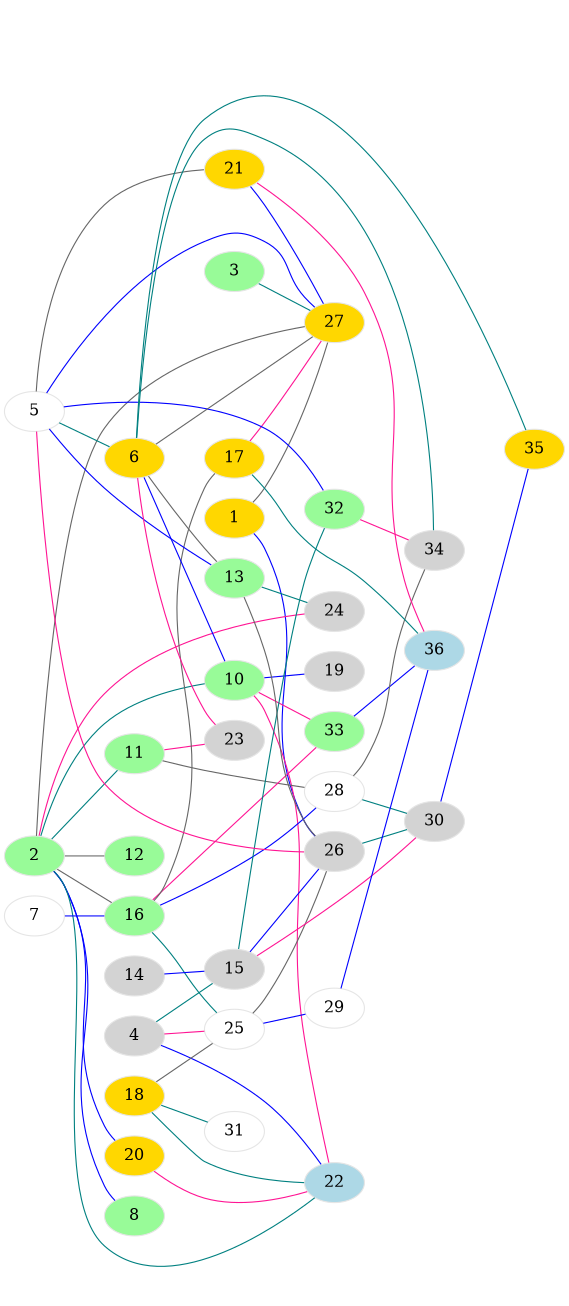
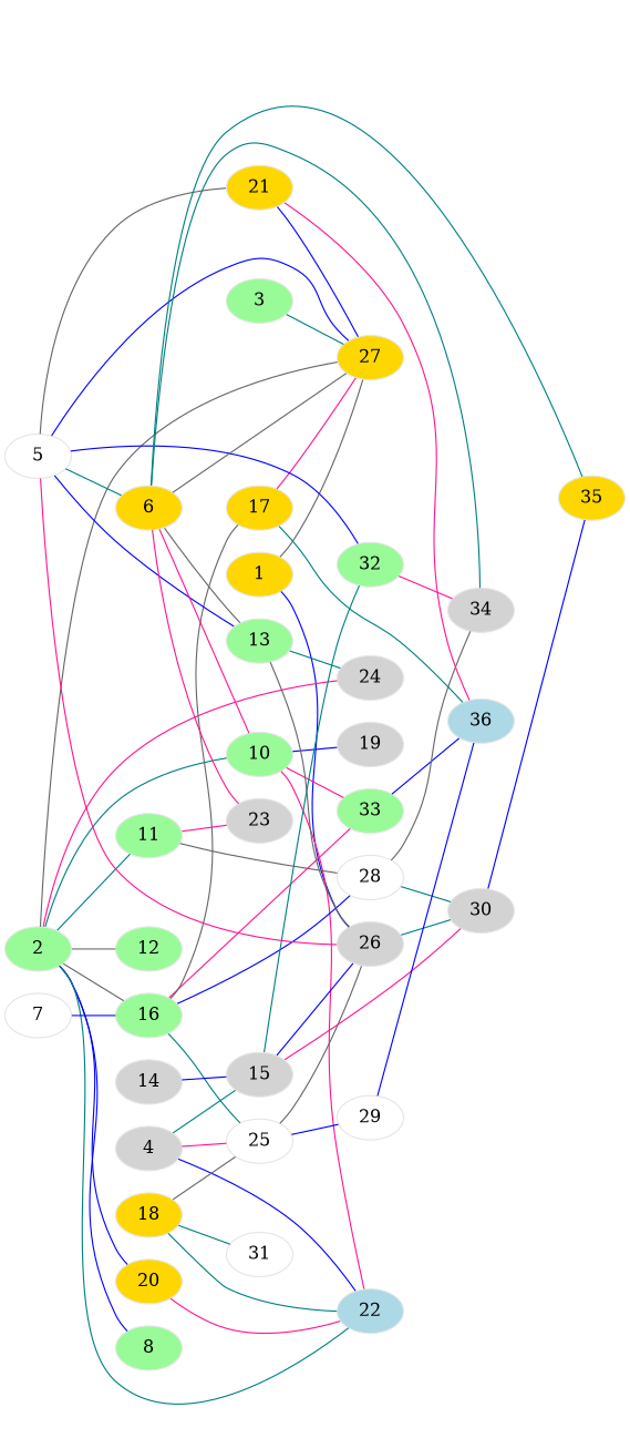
  graph {
    rankdir=LR
    node [color=gray90 fillcolor=palegreen style=filled]
    edge [color=blue weight=1.0]
    1 [fillcolor=gold]
    26 [fillcolor=lightgrey]
    27 [fillcolor=gold]
    30 [fillcolor=lightgrey]
    2
    8
    10
    11
    12
    16
    20 [fillcolor=gold]
    22 [fillcolor=lightblue]
    24 [fillcolor=lightgrey]
    19 [fillcolor=lightgrey]
    33
    23 [fillcolor=lightgrey]
    28 [fillcolor=white]
    25 [fillcolor=white]
    17 [fillcolor=gold]
    3
    4 [fillcolor=lightgrey]
    15 [fillcolor=lightgrey]
    32
    29 [fillcolor=white]
    5 [fillcolor=white]
    6 [fillcolor=gold]
    13
    21 [fillcolor=gold]
    34 [fillcolor=lightgrey]
    35 [fillcolor=gold]
    36 [fillcolor=lightblue]
    7 [fillcolor=white]
    14 [fillcolor=lightgrey]
    18 [fillcolor=gold]
    31 [fillcolor=white]
    1 -- 26
    1 -- 27 [color=gray40]
    26 -- 30 [color=teal]
    30 -- 35
    2 -- 27 [color=gray40]
    2 -- 8
    2 -- 10 [color=teal]
    2 -- 11 [color=teal]
    2 -- 12 [color=gray40]
    2 -- 16 [color=gray40]
    2 -- 20
    2 -- 22 [color=teal]
    2 -- 24 [color=deeppink]
    10 -- 22 [color=deeppink]
    10 -- 19
    10 -- 33 [color=deeppink]
    11 -- 23 [color=deeppink]
    11 -- 28 [color=gray40]
    16 -- 33 [color=deeppink]
    16 -- 28
    16 -- 25 [color=teal]
    16 -- 17 [color=gray40]
    20 -- 22 [color=deeppink]
    33 -- 36
    28 -- 30 [color=teal]
    28 -- 34 [color=gray40 weight=2.0]
    25 -- 26 [color=gray40]
    25 -- 29
    17 -- 27 [color=deeppink]
    17 -- 36 [color=teal]
    3 -- 27 [color=teal]
    4 -- 22
    4 -- 25 [color=deeppink]
    4 -- 15 [color=teal]
    15 -- 26
    15 -- 30 [color=deeppink]
    15 -- 32 [color=teal]
    32 -- 34 [color=deeppink]
    29 -- 36
    5 -- 26 [color=deeppink]
    5 -- 27
    5 -- 32
    5 -- 6 [color=teal]
    5 -- 13
    5 -- 21 [color=gray40]
    6 -- 27 [color=gray40]
-   6 -- 10
+   6 -- 10 [color=deeppink]
    6 -- 23 [color=deeppink]
    6 -- 13 [color=gray40]
    6 -- 34 [color=teal]
    6 -- 35 [color=teal]
    13 -- 26 [color=gray40 weight=2.0]
    13 -- 24 [color=teal]
    21 -- 27
    21 -- 36 [color=deeppink]
    7 -- 16
    14 -- 15
    18 -- 22 [color=teal]
    18 -- 25 [color=gray40]
    18 -- 31 [color=teal]
  }
